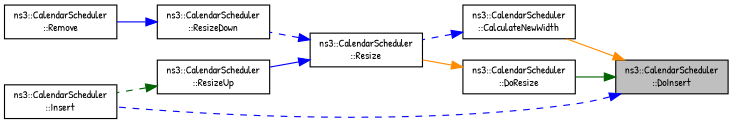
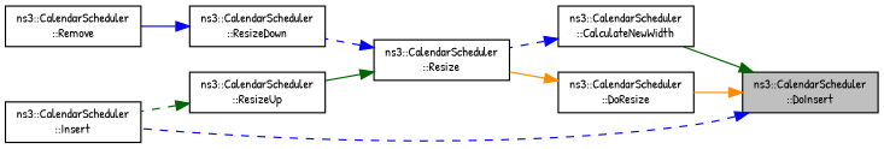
  digraph {
    fontname="Patrick Hand"
    rankdir=RL
    node [color=black fillcolor=white fontname="Patrick Hand" fontsize=10 shape=record style=filled]
    edge [color=blue dir=back fontname="Patrick Hand" fontsize=10 labelfontname=Helvetica labelfontsize=10 style=solid]
    n1 [fillcolor=grey75 fontcolor=black height=0.2 label="ns3::CalendarScheduler\l::DoInsert" width=0.4]
    n2 [height=0.2 label="ns3::CalendarScheduler\l::CalculateNewWidth" width=0.4]
    n3 [height=0.2 label="ns3::CalendarScheduler\l::Insert" width=0.4]
    n4 [height=0.2 label="ns3::CalendarScheduler\l::DoResize" width=0.4]
    n5 [height=0.2 label="ns3::CalendarScheduler\l::Resize" width=0.4]
    n6 [height=0.2 label="ns3::CalendarScheduler\l::ResizeDown" width=0.4]
    n7 [height=0.2 label="ns3::CalendarScheduler\l::ResizeUp" width=0.4]
    n8 [height=0.2 label="ns3::CalendarScheduler\l::Remove" width=0.4]
-   n1 -> n2 [color=darkorange]
+   n1 -> n2 [color=darkgreen]
    n1 -> n3 [style=dashed]
-   n1 -> n4 [color=darkgreen]
+   n1 -> n4 [color=darkorange]
    n2 -> n5 [style=dashed]
    n4 -> n5 [color=darkorange]
    n5 -> n6 [style=dashed]
-   n5 -> n7
+   n5 -> n7 [color=darkgreen]
    n6 -> n8
    n7 -> n3 [color=darkgreen style=dashed]
  }
